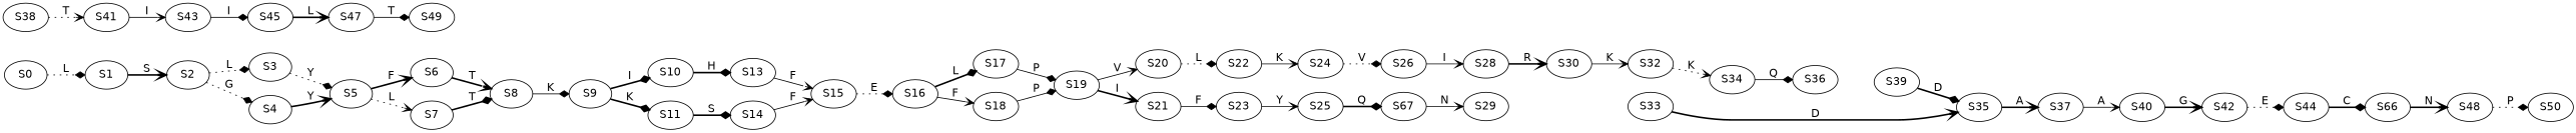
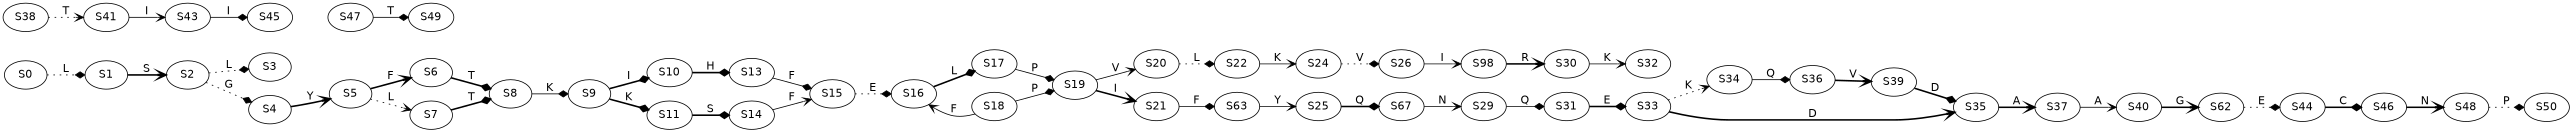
  strict digraph {
    fontname="DejaVu Sans"
    rankdir=LR
    node [fontname="DejaVu Sans"]
    edge [arrowhead=diamond fontname="DejaVu Sans" style=bold]
    S0
    S1
    S2
    S3
    S4
    S5
    S6
    S7
    S8
    S9
    S10
    S11
    S13
    S14
    S15
    S16
    S17
    S18
    S19
    S20
    S21
    S22
-   S23
+   S23 [label=S63]
    S24
    S25
    S26
    n27 [label=S67]
-   S28
+   S28 [label=S98]
    S29
    S30
+   S31
    S32
    S33
    S34
    S35
    S36
    S37
    S39
    S40
    S38
    S41
-   S42
+   S42 [label=S62]
    S43
    S44
    S45
-   S46 [label=S66]
+   S46
    S47
    S48
    S49
    S50
    S0 -> S1 [label=L style=dotted]
    S1 -> S2 [arrowhead=vee label=S]
    S2 -> S3 [label=L style=dotted]
    S2 -> S4 [label=G style=dotted]
-   S3 -> S5 [label=Y style=dotted]
    S4 -> S5 [arrowhead=vee label=Y]
    S5 -> S6 [arrowhead=vee label=F]
    S5 -> S7 [arrowhead=vee label=L style=dotted]
-   S6 -> S8 [arrowhead=vee label=T]
+   S6 -> S8 [label=T]
    S7 -> S8 [label=T]
    S8 -> S9 [label=K style=solid]
    S9 -> S10 [label=I]
    S9 -> S11 [label=K]
    S10 -> S13 [label=H]
    S11 -> S14 [label=S]
-   S13 -> S15 [arrowhead=vee label=F style=solid]
+   S13 -> S15 [label=F style=solid]
    S14 -> S15 [arrowhead=vee label=F style=solid]
    S15 -> S16 [label=E style=dotted]
    S16 -> S17 [label=L]
-   S16 -> S18 [arrowhead=vee label=F style=solid]
+   S18 -> S16 [arrowhead=vee label=F style=solid]
    S17 -> S19 [label=P style=solid]
    S18 -> S19 [label=P style=solid]
    S19 -> S20 [arrowhead=vee label=V style=solid]
    S19 -> S21 [arrowhead=vee label=I]
    S20 -> S22 [label=L style=dotted]
    S21 -> S23 [label=F style=solid]
    S22 -> S24 [arrowhead=vee label=K style=solid]
    S23 -> S25 [arrowhead=vee label=Y style=solid]
    S24 -> S26 [label=V style=dotted]
    S25 -> n27 [label=Q]
    S26 -> S28 [arrowhead=vee label=I style=solid]
    n27 -> S29 [arrowhead=vee label=N style=solid]
    S28 -> S30 [arrowhead=vee label=R]
+   S29 -> S31 [label=Q style=solid]
    S30 -> S32 [arrowhead=vee label=K style=solid]
-   S32 -> S34 [arrowhead=vee label=K style=dotted]
+   S31 -> S33 [label=E]
+   S33 -> S34 [arrowhead=vee label=K style=dotted]
    S33 -> S35 [arrowhead=vee label=D]
    S34 -> S36 [label=Q style=solid]
    S35 -> S37 [arrowhead=vee label=A]
+   S36 -> S39 [arrowhead=vee label=V]
    S37 -> S40 [arrowhead=vee label=A style=solid]
    S39 -> S35 [label=D]
    S40 -> S42 [arrowhead=vee label=G]
    S38 -> S41 [arrowhead=vee label=T style=dotted]
    S41 -> S43 [arrowhead=vee label=I style=solid]
    S42 -> S44 [label=E style=dotted]
    S43 -> S45 [label=I style=solid]
    S44 -> S46 [label=C]
-   S45 -> S47 [arrowhead=vee label=L]
    S46 -> S48 [arrowhead=vee label=N]
    S47 -> S49 [label=T style=solid]
    S48 -> S50 [label=P style=dotted]
  }
